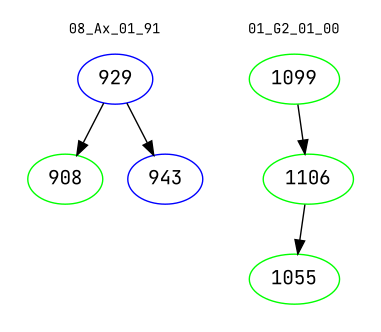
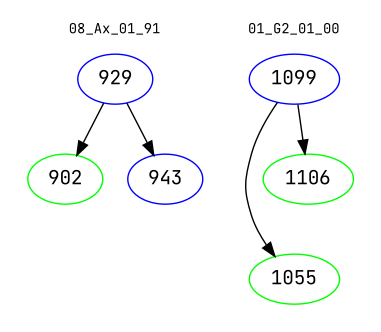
  digraph {
    fontname="JetBrains Mono"
    node [color=blue fontname="JetBrains Mono"]
    edge [color=black fontname="JetBrains Mono"]
    n1 [label=929]
-   n2 [color=green label=908]
+   n2 [color=green label=902]
    n3 [label=943]
-   n4 [color=green label=1099]
+   n4 [label=1099]
    n5 [color=green label=1055]
    n6 [color=green label=1106]
    subgraph cluster_1 {
      color=white
      fontsize=10
      label="08_Ax_01_91"
      n1
      n2
      n3
    }
    subgraph cluster_2 {
      color=white
      fontsize=10
      label="01_G2_01_00"
      n4
      n5
      n6
    }
    n1 -> n2
    n1 -> n3
-   n6 -> n5
+   n4 -> n5
    n4 -> n6
  }
